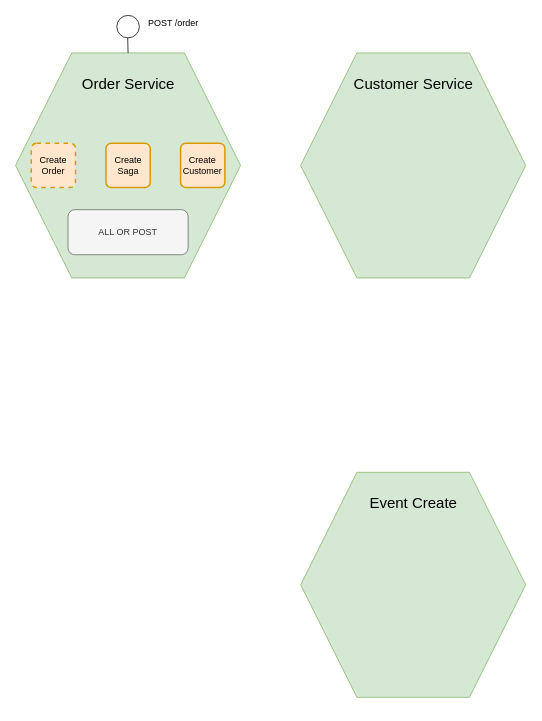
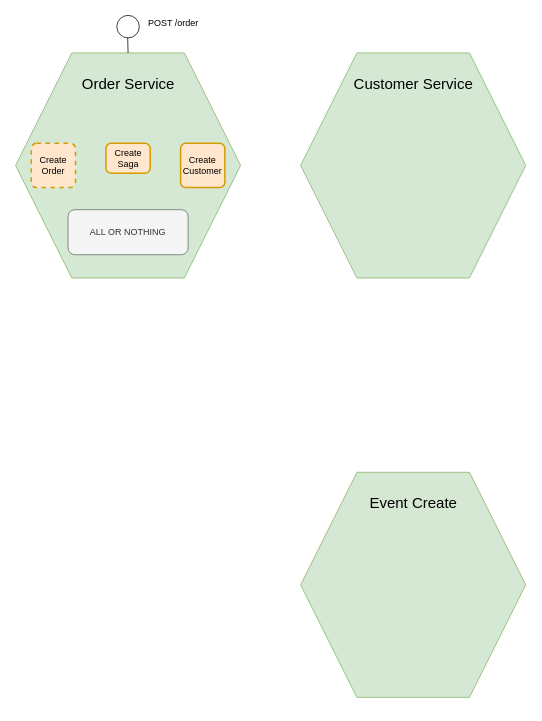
  <mxCell id="0" />
  <mxCell id="1" parent="0" />
  <mxCell id="2" value="" style="shape=hexagon;perimeter=hexagonPerimeter2;whiteSpace=wrap;html=1;fillColor=#d5e8d4;strokeColor=#82b366;" vertex="1" parent="1"><mxGeometry x="20" y="70" width="300" height="300" as="geometry" /></mxCell>
  <mxCell id="3" value="" style="shape=hexagon;perimeter=hexagonPerimeter2;whiteSpace=wrap;html=1;fillColor=#d5e8d4;strokeColor=#82b366;" vertex="1" parent="1"><mxGeometry x="400" y="70" width="300" height="300" as="geometry" /></mxCell>
  <mxCell id="4" value="Customer Service" style="text;html=1;resizable=0;autosize=1;align=center;verticalAlign=middle;points=[];fillColor=none;strokeColor=none;rounded=0;fontSize=20;" vertex="1" parent="1"><mxGeometry x="465" y="95" width="170" height="30" as="geometry" /></mxCell>
  <mxCell id="5" value="Order Service" style="text;html=1;resizable=0;autosize=1;align=center;verticalAlign=middle;points=[];fillColor=none;strokeColor=none;rounded=0;fontSize=20;" vertex="1" parent="1"><mxGeometry x="100" y="95" width="140" height="30" as="geometry" /></mxCell>
  <mxCell id="6" value="" style="ellipse;whiteSpace=wrap;html=1;aspect=fixed;" vertex="1" parent="1"><mxGeometry x="155" y="20" width="30" height="30" as="geometry" /></mxCell>
  <mxCell id="7" value="" style="endArrow=none;html=1;" edge="1" parent="1"><mxGeometry width="50" height="50" relative="1" as="geometry"><mxPoint x="170" y="70" as="sourcePoint" /><mxPoint x="169.5" y="50" as="targetPoint" /></mxGeometry></mxCell>
  <mxCell id="8" value="POST /order" style="text;html=1;resizable=0;autosize=1;align=center;verticalAlign=middle;points=[];fillColor=none;strokeColor=none;rounded=0;" vertex="1" parent="1"><mxGeometry x="190" y="20" width="80" height="20" as="geometry" /></mxCell>
- <mxCell id="9" value="Create Saga" style="rounded=1;whiteSpace=wrap;html=1;absoluteArcSize=1;arcSize=14;strokeWidth=2;fillColor=#ffe6cc;strokeColor=#d79b00;" vertex="1" parent="1"><mxGeometry x="140.5" y="190.5" width="59" height="59" as="geometry" /></mxCell>
+ <mxCell id="9" value="Create Saga" style="rounded=1;whiteSpace=wrap;html=1;absoluteArcSize=1;arcSize=14;strokeWidth=2;fillColor=#ffe6cc;strokeColor=#d79b00;" vertex="1" parent="1"><mxGeometry x="140.5" y="190.5" width="59" height="40" as="geometry" /></mxCell>
  <mxCell id="10" value="Create Customer" style="rounded=1;whiteSpace=wrap;html=1;absoluteArcSize=1;arcSize=14;strokeWidth=2;fillColor=#ffe6cc;strokeColor=#d79b00;" vertex="1" parent="1"><mxGeometry x="240" y="190.5" width="59" height="59" as="geometry" /></mxCell>
  <mxCell id="11" value="Create Order" style="rounded=1;whiteSpace=wrap;html=1;absoluteArcSize=1;arcSize=14;strokeWidth=2;fillColor=#ffe6cc;strokeColor=#d79b00;dashed=1;" vertex="1" parent="1"><mxGeometry x="41" y="190.5" width="59" height="59" as="geometry" /></mxCell>
- <mxCell id="12" value="ALL OR POST" style="rounded=1;whiteSpace=wrap;html=1;fillColor=#f5f5f5;strokeColor=#666666;fontColor=#333333;" vertex="1" parent="1"><mxGeometry x="90" y="279" width="160" height="60" as="geometry" /></mxCell>
+ <mxCell id="12" value="ALL OR NOTHING" style="rounded=1;whiteSpace=wrap;html=1;fillColor=#f5f5f5;strokeColor=#666666;fontColor=#333333;" vertex="1" parent="1"><mxGeometry x="90" y="279" width="160" height="60" as="geometry" /></mxCell>
  <mxCell id="13" value="" style="shape=hexagon;perimeter=hexagonPerimeter2;whiteSpace=wrap;html=1;fillColor=#d5e8d4;strokeColor=#82b366;" vertex="1" parent="1"><mxGeometry x="400" y="629" width="300" height="300" as="geometry" /></mxCell>
  <mxCell id="14" value="" style="shape=image;imageAspect=0;aspect=fixed;verticalLabelPosition=bottom;verticalAlign=top;gradientColor=none;image=https://couchdb.apache.org/image/couch@2x.png;" vertex="1" parent="1"><mxGeometry x="234" y="389" width="262" height="294.89" as="geometry" /></mxCell>
  <mxCell id="15" value="" style="shape=image;imageAspect=0;aspect=fixed;verticalLabelPosition=bottom;verticalAlign=top;labelBackgroundColor=none;gradientColor=none;image=https://www.stickpng.com/assets/images/584809c9cef1014c0b5e4909.png;" vertex="1" parent="1"><mxGeometry x="80.79" y="649" width="178.42" height="290" as="geometry" /></mxCell>
  <mxCell id="16" value="Event Create" style="text;html=1;resizable=0;autosize=1;align=center;verticalAlign=middle;points=[];fillColor=none;strokeColor=none;rounded=0;fontSize=20;" vertex="1" parent="1"><mxGeometry x="480" y="653.89" width="140" height="30" as="geometry" /></mxCell>
